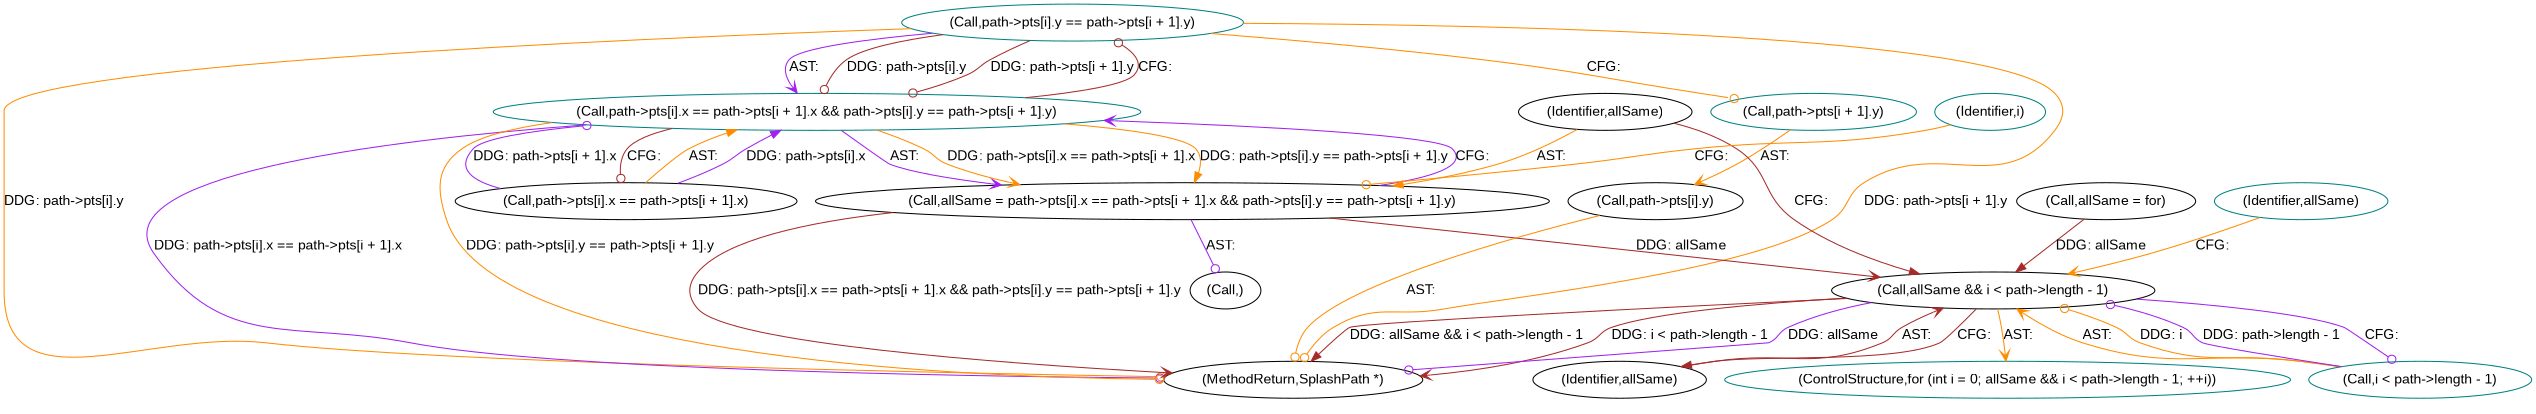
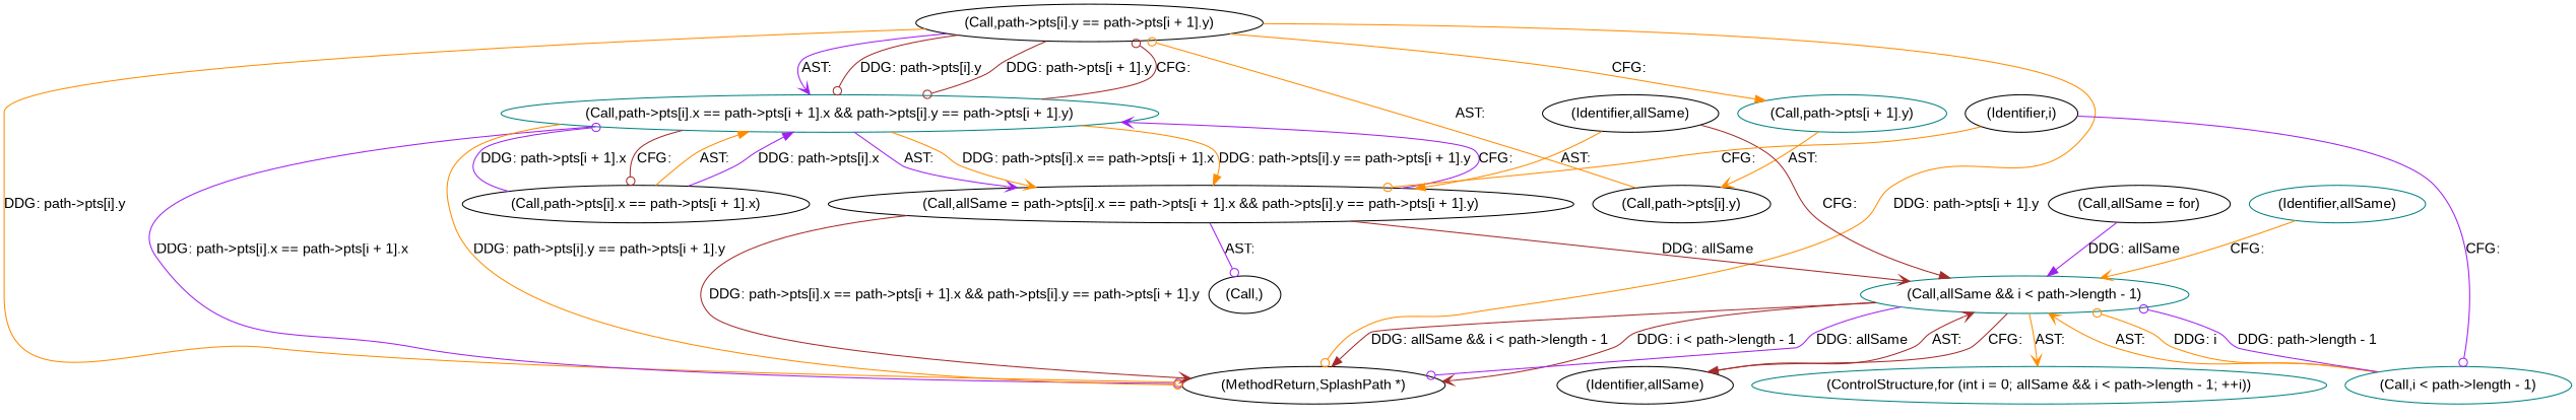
  digraph {
    fontname="Liberation Sans"
    node [color=black fontname="Liberation Sans"]
    edge [arrowhead=odot color=darkorange fontname="Liberation Sans"]
-   n1 [color=teal label="(Call,path->pts[i].y == path->pts[i + 1].y)"]
+   n1 [label="(Call,path->pts[i].y == path->pts[i + 1].y)"]
    n2 [color=teal label="(Call,path->pts[i].x == path->pts[i + 1].x && path->pts[i].y == path->pts[i + 1].y)"]
    n3 [color=teal label="(Call,path->pts[i + 1].y)"]
    n4 [label="(MethodReturn,SplashPath *)"]
    n5 [label="(Call,allSame = path->pts[i].x == path->pts[i + 1].x && path->pts[i].y == path->pts[i + 1].y)"]
    n6 [label="(Call,path->pts[i].x == path->pts[i + 1].x)"]
    n7 [label="(Call,path->pts[i].y)"]
-   n8 [label="(Call,allSame && i < path->length - 1)"]
+   n8 [color=teal label="(Call,allSame && i < path->length - 1)"]
    n9 [label="(Call,)"]
    n10 [color=teal label="(Call,i < path->length - 1)"]
    n11 [label="(Identifier,allSame)"]
    n12 [color=teal label="(ControlStructure,for (int i = 0; allSame && i < path->length - 1; ++i))"]
    n13 [label="(Call,allSame = for)"]
    n14 [label="(Identifier,allSame)"]
-   n15 [color=teal label="(Identifier,i)"]
+   n15 [label="(Identifier,i)"]
    n16 [color=teal label="(Identifier,allSame)"]
    n1 -> n2 [arrowhead=vee color=purple label="AST: "]
    n1 -> n2 [color=brown label="DDG: path->pts[i].y"]
    n1 -> n2 [color=brown label="DDG: path->pts[i + 1].y"]
-   n1 -> n3 [label="CFG: "]
+   n1 -> n3 [arrowhead=normal label="CFG: "]
    n1 -> n4 [label="DDG: path->pts[i].y"]
    n1 -> n4 [label="DDG: path->pts[i + 1].y"]
    n2 -> n1 [color=brown label="CFG: "]
    n2 -> n4 [color=purple label="DDG: path->pts[i].x == path->pts[i + 1].x"]
    n2 -> n4 [label="DDG: path->pts[i].y == path->pts[i + 1].y"]
    n2 -> n5 [arrowhead=vee color=purple label="AST: "]
    n2 -> n5 [arrowhead=vee label="DDG: path->pts[i].x == path->pts[i + 1].x"]
    n2 -> n5 [arrowhead=normal label="DDG: path->pts[i].y == path->pts[i + 1].y"]
    n2 -> n6 [color=brown label="CFG: "]
    n3 -> n7 [arrowhead=vee label="AST: "]
    n5 -> n2 [arrowhead=vee color=purple label="CFG: "]
    n5 -> n4 [arrowhead=vee color=brown label="DDG: path->pts[i].x == path->pts[i + 1].x && path->pts[i].y == path->pts[i + 1].y"]
    n5 -> n8 [arrowhead=vee color=brown label="DDG: allSame"]
    n5 -> n9 [color=purple label="AST: "]
    n6 -> n2 [arrowhead=normal label="AST: "]
    n6 -> n2 [arrowhead=normal color=purple label="DDG: path->pts[i].x"]
    n6 -> n2 [color=purple label="DDG: path->pts[i + 1].x"]
-   n7 -> n4 [label="AST: "]
+   n7 -> n1 [label="AST: "]
    n8 -> n4 [arrowhead=vee color=brown label="DDG: i < path->length - 1"]
    n8 -> n4 [color=purple label="DDG: allSame"]
    n8 -> n4 [arrowhead=normal color=brown label="DDG: allSame && i < path->length - 1"]
-   n8 -> n10 [color=purple label="CFG: "]
+   n15 -> n10 [color=purple label="CFG: "]
    n8 -> n11 [arrowhead=normal color=brown label="CFG: "]
    n8 -> n12 [arrowhead=vee label="AST: "]
    n10 -> n8 [arrowhead=vee label="AST: "]
    n10 -> n8 [label="DDG: i"]
    n10 -> n8 [color=purple label="DDG: path->length - 1"]
    n11 -> n8 [arrowhead=vee color=brown label="AST: "]
-   n13 -> n8 [arrowhead=normal color=brown label="DDG: allSame"]
+   n13 -> n8 [arrowhead=normal color=purple label="DDG: allSame"]
    n14 -> n5 [arrowhead=normal label="AST: "]
    n14 -> n8 [arrowhead=normal color=brown label="CFG: "]
    n15 -> n5 [label="CFG: "]
    n16 -> n8 [arrowhead=vee label="CFG: "]
  }
